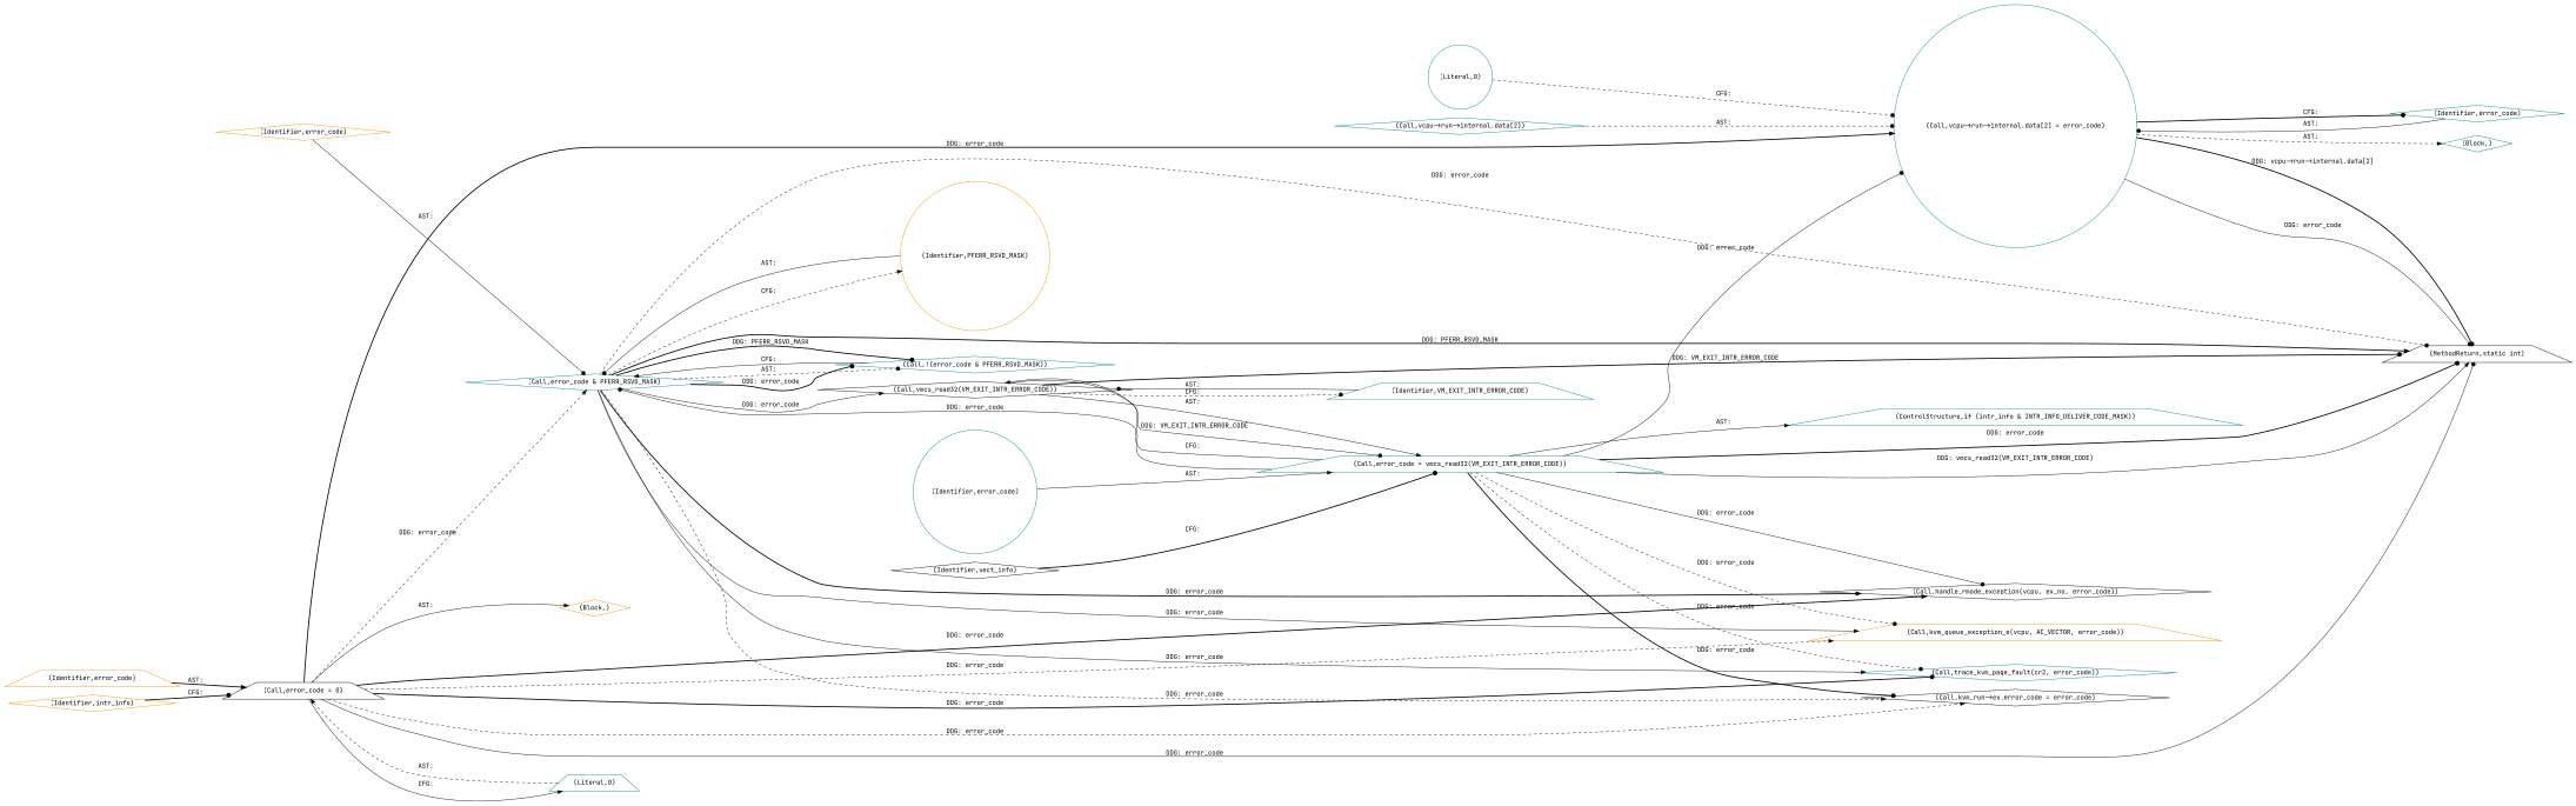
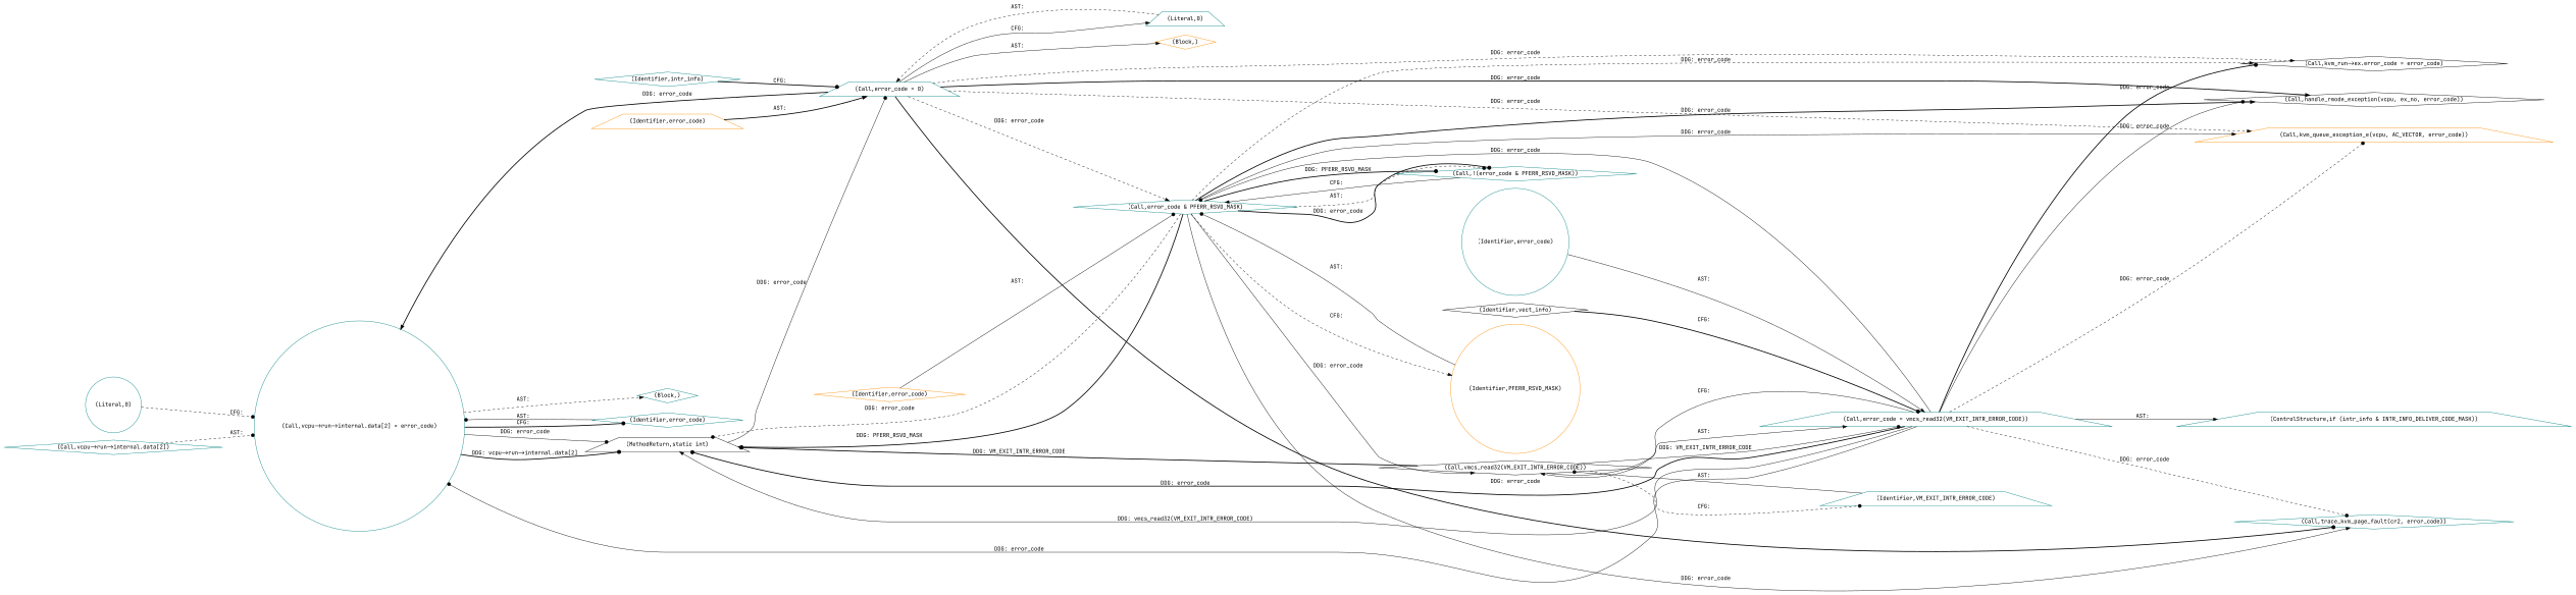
  digraph {
    fontname="JetBrains Mono"
    rankdir=LR
    node [color=teal fontname="JetBrains Mono" shape=diamond]
    edge [arrowhead=dot fontname="JetBrains Mono" style=solid]
    n1 [label="(Call,vcpu->run->internal.data[2] = error_code)" shape=circle]
    n2 [color=black label="(MethodReturn,static int)" shape=trapezium]
    n3 [label="(Block,)"]
    n4 [label="(Identifier,error_code)"]
-   n5 [color=black label="(Call,error_code = 0)" shape=trapezium]
+   n5 [label="(Call,error_code = 0)" shape=trapezium]
    n6 [label="(Call,error_code & PFERR_RSVD_MASK)"]
    n7 [color=black label="(Call,handle_rmode_exception(vcpu, ex_no, error_code))"]
    n8 [label="(Literal,0)" shape=trapezium]
    n9 [color=darkorange label="(Block,)"]
    n10 [color=darkorange label="(Call,kvm_queue_exception_e(vcpu, AC_VECTOR, error_code))" shape=trapezium]
    n11 [label="(Call,trace_kvm_page_fault(cr2, error_code))"]
    n12 [color=black label="(Call,kvm_run->ex.error_code = error_code)"]
    n13 [color=darkorange label="(Identifier,PFERR_RSVD_MASK)" shape=circle]
    n14 [label="(Call,!(error_code & PFERR_RSVD_MASK))"]
    n15 [color=black label="(Call,vmcs_read32(VM_EXIT_INTR_ERROR_CODE))"]
    n16 [label="(Call,error_code = vmcs_read32(VM_EXIT_INTR_ERROR_CODE))" shape=trapezium]
    n17 [label="(ControlStructure,if (intr_info & INTR_INFO_DELIVER_CODE_MASK))" shape=trapezium]
    n18 [label="(Identifier,VM_EXIT_INTR_ERROR_CODE)" shape=trapezium]
    n19 [color=darkorange label="(Identifier,error_code)" shape=trapezium]
    n20 [label="(Literal,0)" shape=circle]
    n21 [label="(Identifier,error_code)" shape=circle]
    n22 [color=black label="(Identifier,vect_info)"]
-   n23 [color=darkorange label="(Identifier,intr_info)"]
+   n23 [label="(Identifier,intr_info)"]
    n24 [label="(Call,vcpu->run->internal.data[2])"]
    n25 [color=darkorange label="(Identifier,error_code)"]
    n1 -> n2 [label="DDG: vcpu->run->internal.data[2]" style=bold]
    n1 -> n2 [label="DDG: error_code"]
    n1 -> n3 [arrowhead=normal label="AST: " style=dashed]
    n1 -> n4 [label="CFG: " style=bold]
    n4 -> n1 [label="AST: "]
    n5 -> n1 [arrowhead=normal label="DDG: error_code" style=bold]
-   n5 -> n2 [label="DDG: error_code"]
+   n2 -> n5 [label="DDG: error_code"]
    n5 -> n6 [arrowhead=normal label="DDG: error_code" style=dashed]
    n5 -> n7 [arrowhead=normal label="DDG: error_code" style=bold]
    n5 -> n8 [arrowhead=normal label="CFG: "]
    n5 -> n9 [arrowhead=normal label="AST: "]
    n5 -> n10 [arrowhead=normal label="DDG: error_code" style=dashed]
    n5 -> n11 [label="DDG: error_code" style=bold]
    n5 -> n12 [arrowhead=normal label="DDG: error_code" style=dashed]
    n6 -> n2 [label="DDG: error_code" style=dashed]
    n6 -> n2 [arrowhead=normal label="DDG: PFERR_RSVD_MASK" style=bold]
    n6 -> n7 [arrowhead=normal label="DDG: error_code" style=bold]
    n6 -> n10 [arrowhead=normal label="DDG: error_code"]
    n6 -> n11 [arrowhead=normal label="DDG: error_code"]
    n6 -> n12 [arrowhead=normal label="DDG: error_code" style=dashed]
    n6 -> n13 [arrowhead=normal label="CFG: " style=dashed]
    n6 -> n14 [label="AST: " style=dashed]
    n6 -> n14 [label="DDG: error_code" style=bold]
    n6 -> n14 [label="DDG: PFERR_RSVD_MASK" style=bold]
    n6 -> n15 [arrowhead=normal label="DDG: error_code"]
    n8 -> n5 [arrowhead=normal label="AST: " style=dashed]
    n13 -> n6 [label="AST: "]
    n14 -> n6 [arrowhead=normal label="CFG: "]
    n15 -> n2 [label="DDG: VM_EXIT_INTR_ERROR_CODE" style=bold]
    n15 -> n16 [arrowhead=normal label="AST: "]
    n15 -> n16 [label="DDG: VM_EXIT_INTR_ERROR_CODE"]
    n15 -> n18 [label="CFG: " style=dashed]
    n16 -> n1 [label="DDG: error_code"]
    n16 -> n2 [label="DDG: error_code" style=bold]
    n16 -> n2 [arrowhead=normal label="DDG: vmcs_read32(VM_EXIT_INTR_ERROR_CODE)"]
    n16 -> n6 [label="DDG: error_code"]
    n16 -> n7 [label="DDG: error_code"]
    n16 -> n10 [label="DDG: error_code" style=dashed]
    n16 -> n11 [label="DDG: error_code" style=dashed]
    n16 -> n12 [label="DDG: error_code" style=bold]
    n16 -> n15 [arrowhead=normal label="CFG: "]
    n16 -> n17 [arrowhead=normal label="AST: "]
    n18 -> n15 [label="AST: "]
    n19 -> n5 [arrowhead=normal label="AST: " style=bold]
    n20 -> n1 [label="CFG: " style=dashed]
    n21 -> n16 [arrowhead=normal label="AST: "]
    n22 -> n16 [label="CFG: " style=bold]
    n23 -> n5 [label="CFG: " style=bold]
    n24 -> n1 [label="AST: " style=dashed]
    n25 -> n6 [label="AST: "]
  }
